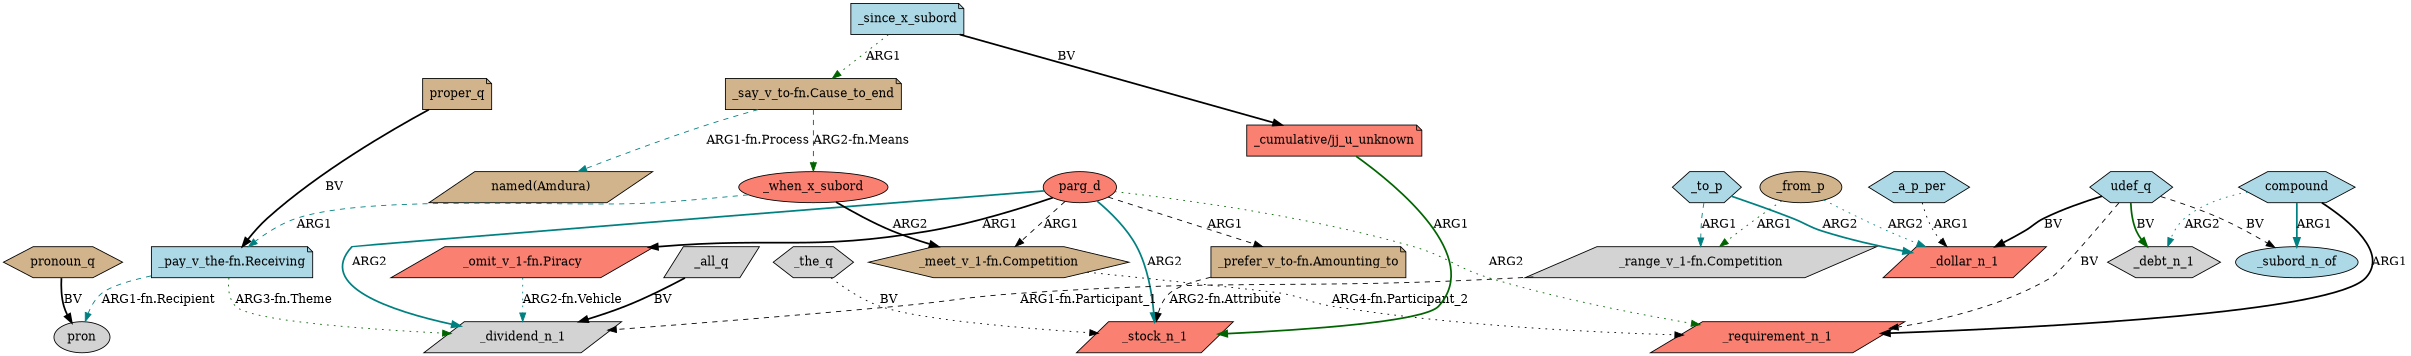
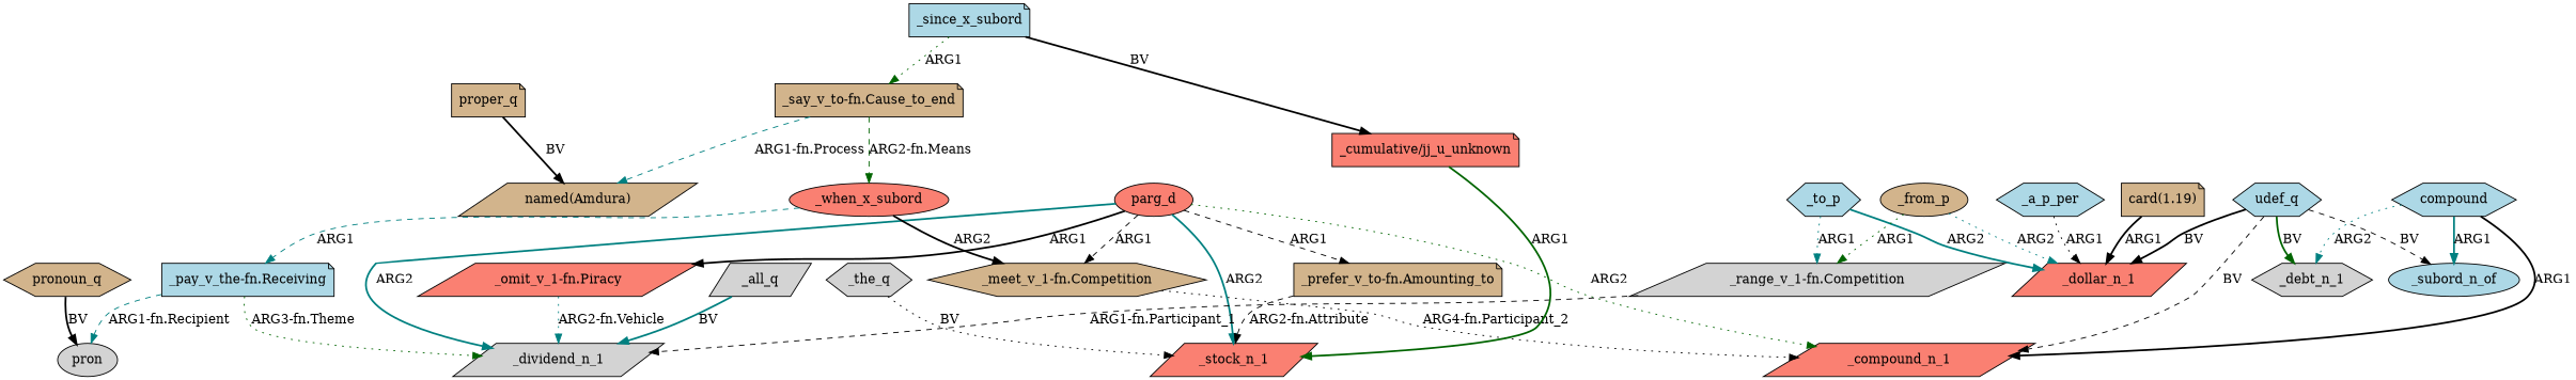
  digraph {
    node [fillcolor=tan shape=parallelogram style=filled]
    edge [color=black style=bold]
    "named(Amdura)"
    proper_q [shape=note]
    n3 [fillcolor=lightblue label="_pay_v_the-fn.Receiving" shape=note]
    pron [fillcolor=lightgrey shape=ellipse]
    _dividend_n_1 [fillcolor=lightgrey]
    parg_d [fillcolor=salmon shape=ellipse]
    "_meet_v_1-fn.Competition" [shape=hexagon]
    "_omit_v_1-fn.Piracy" [fillcolor=salmon]
    "_prefer_v_to-fn.Amounting_to" [shape=note]
-   _requirement_n_1 [fillcolor=salmon]
+   _requirement_n_1 [fillcolor=salmon label=_compound_n_1]
    _stock_n_1 [fillcolor=salmon]
    compound [fillcolor=lightblue shape=hexagon]
    n13 [fillcolor=lightblue label=_subord_n_of shape=ellipse]
    _debt_n_1 [fillcolor=lightgrey shape=hexagon]
    _to_p [fillcolor=lightblue shape=hexagon]
    _dollar_n_1 [fillcolor=salmon]
    "_range_v_1-fn.Competition" [fillcolor=lightgrey]
    _when_x_subord [fillcolor=salmon shape=ellipse]
    pronoun_q [shape=hexagon]
    _the_q [fillcolor=lightgrey shape=hexagon]
    udef_q [fillcolor=lightblue shape=hexagon]
    _a_p_per [fillcolor=lightblue shape=hexagon]
+   "card(1.19)" [shape=note]
    "_cumulative/jj_u_unknown" [fillcolor=salmon shape=note]
    _all_q [fillcolor=lightgrey]
    _since_x_subord [fillcolor=lightblue shape=note]
    "_say_v_to-fn.Cause_to_end" [shape=note]
    _from_p [shape=ellipse]
-   proper_q -> n3 [label=BV]
+   proper_q -> "named(Amdura)" [label=BV]
    n3 -> pron [color=teal label="ARG1-fn.Recipient" style=dashed]
    n3 -> _dividend_n_1 [color=darkgreen label="ARG3-fn.Theme" style=dotted]
    parg_d -> _dividend_n_1 [color=teal label=ARG2]
    parg_d -> "_meet_v_1-fn.Competition" [label=ARG1 style=dashed]
    parg_d -> "_omit_v_1-fn.Piracy" [label=ARG1]
    parg_d -> "_prefer_v_to-fn.Amounting_to" [label=ARG1 style=dashed]
    parg_d -> _requirement_n_1 [color=darkgreen label=ARG2 style=dotted]
    parg_d -> _stock_n_1 [color=teal label=ARG2]
    "_meet_v_1-fn.Competition" -> _requirement_n_1 [label="ARG4-fn.Participant_2" style=dotted]
    "_omit_v_1-fn.Piracy" -> _dividend_n_1 [color=teal label="ARG2-fn.Vehicle" style=dotted]
    "_prefer_v_to-fn.Amounting_to" -> _stock_n_1 [label="ARG2-fn.Attribute" style=dashed]
    compound -> _requirement_n_1 [label=ARG1]
    compound -> n13 [color=teal label=ARG1]
    compound -> _debt_n_1 [color=teal label=ARG2 style=dotted]
    _to_p -> _dollar_n_1 [color=teal label=ARG2]
-   _to_p -> "_range_v_1-fn.Competition" [color=teal label=ARG1 style=dashed]
+   _to_p -> "_range_v_1-fn.Competition" [color=teal label=ARG1 style=dotted]
    "_range_v_1-fn.Competition" -> _dividend_n_1 [label="ARG1-fn.Participant_1" style=dashed]
    _when_x_subord -> n3 [color=teal label=ARG1 style=dashed]
    _when_x_subord -> "_meet_v_1-fn.Competition" [label=ARG2]
    pronoun_q -> pron [label=BV]
    _the_q -> _stock_n_1 [label=BV style=dotted]
    udef_q -> _requirement_n_1 [label=BV style=dashed]
    udef_q -> n13 [label=BV style=dashed]
    udef_q -> _debt_n_1 [color=darkgreen label=BV]
    udef_q -> _dollar_n_1 [label=BV]
    _a_p_per -> _dollar_n_1 [label=ARG1 style=dotted]
+   "card(1.19)" -> _dollar_n_1 [label=ARG1]
    "_cumulative/jj_u_unknown" -> _stock_n_1 [color=darkgreen label=ARG1]
-   _all_q -> _dividend_n_1 [label=BV]
+   _all_q -> _dividend_n_1 [color=teal label=BV]
    _since_x_subord -> "_cumulative/jj_u_unknown" [label=BV]
    _since_x_subord -> "_say_v_to-fn.Cause_to_end" [color=darkgreen label=ARG1 style=dotted]
    "_say_v_to-fn.Cause_to_end" -> "named(Amdura)" [color=teal label="ARG1-fn.Process" style=dashed]
    "_say_v_to-fn.Cause_to_end" -> _when_x_subord [color=darkgreen label="ARG2-fn.Means" style=dashed]
    _from_p -> _dollar_n_1 [color=teal label=ARG2 style=dotted]
    _from_p -> "_range_v_1-fn.Competition" [color=darkgreen label=ARG1 style=dotted]
  }
